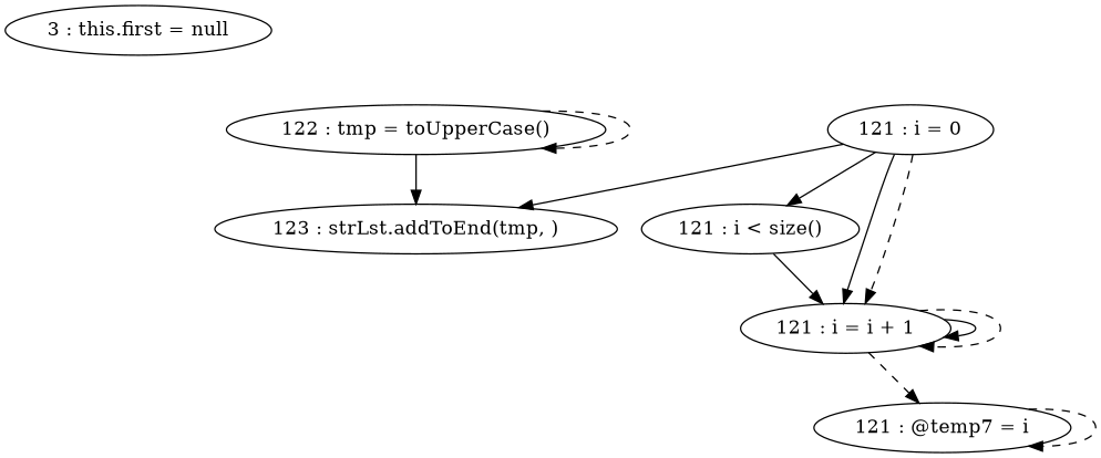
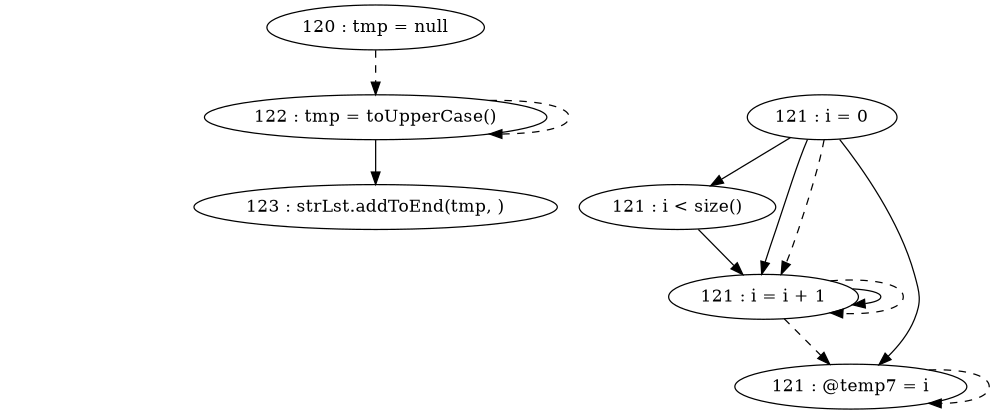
  digraph {
-   "3 : this.first = null"
+   "120 : tmp = null"
    "122 : tmp = toUpperCase()"
    "123 : strLst.addToEnd(tmp, )"
    "121 : i = 0"
    "121 : i < size()"
    "121 : @temp7 = i"
    "121 : i = i + 1"
+   "120 : tmp = null" -> "122 : tmp = toUpperCase()" [style=dashed]
    "122 : tmp = toUpperCase()" -> "122 : tmp = toUpperCase()" [style=dashed]
    "122 : tmp = toUpperCase()" -> "123 : strLst.addToEnd(tmp, )"
    "121 : i = 0" -> "121 : i < size()"
-   "121 : i = 0" -> "123 : strLst.addToEnd(tmp, )"
+   "121 : i = 0" -> "121 : @temp7 = i"
    "121 : i = 0" -> "121 : i = i + 1"
    "121 : i = 0" -> "121 : i = i + 1" [style=dashed]
    "121 : i < size()" -> "121 : i = i + 1"
    "121 : @temp7 = i" -> "121 : @temp7 = i" [style=dashed]
    "121 : i = i + 1" -> "121 : @temp7 = i" [style=dashed]
    "121 : i = i + 1" -> "121 : i = i + 1"
    "121 : i = i + 1" -> "121 : i = i + 1" [style=dashed]
  }
